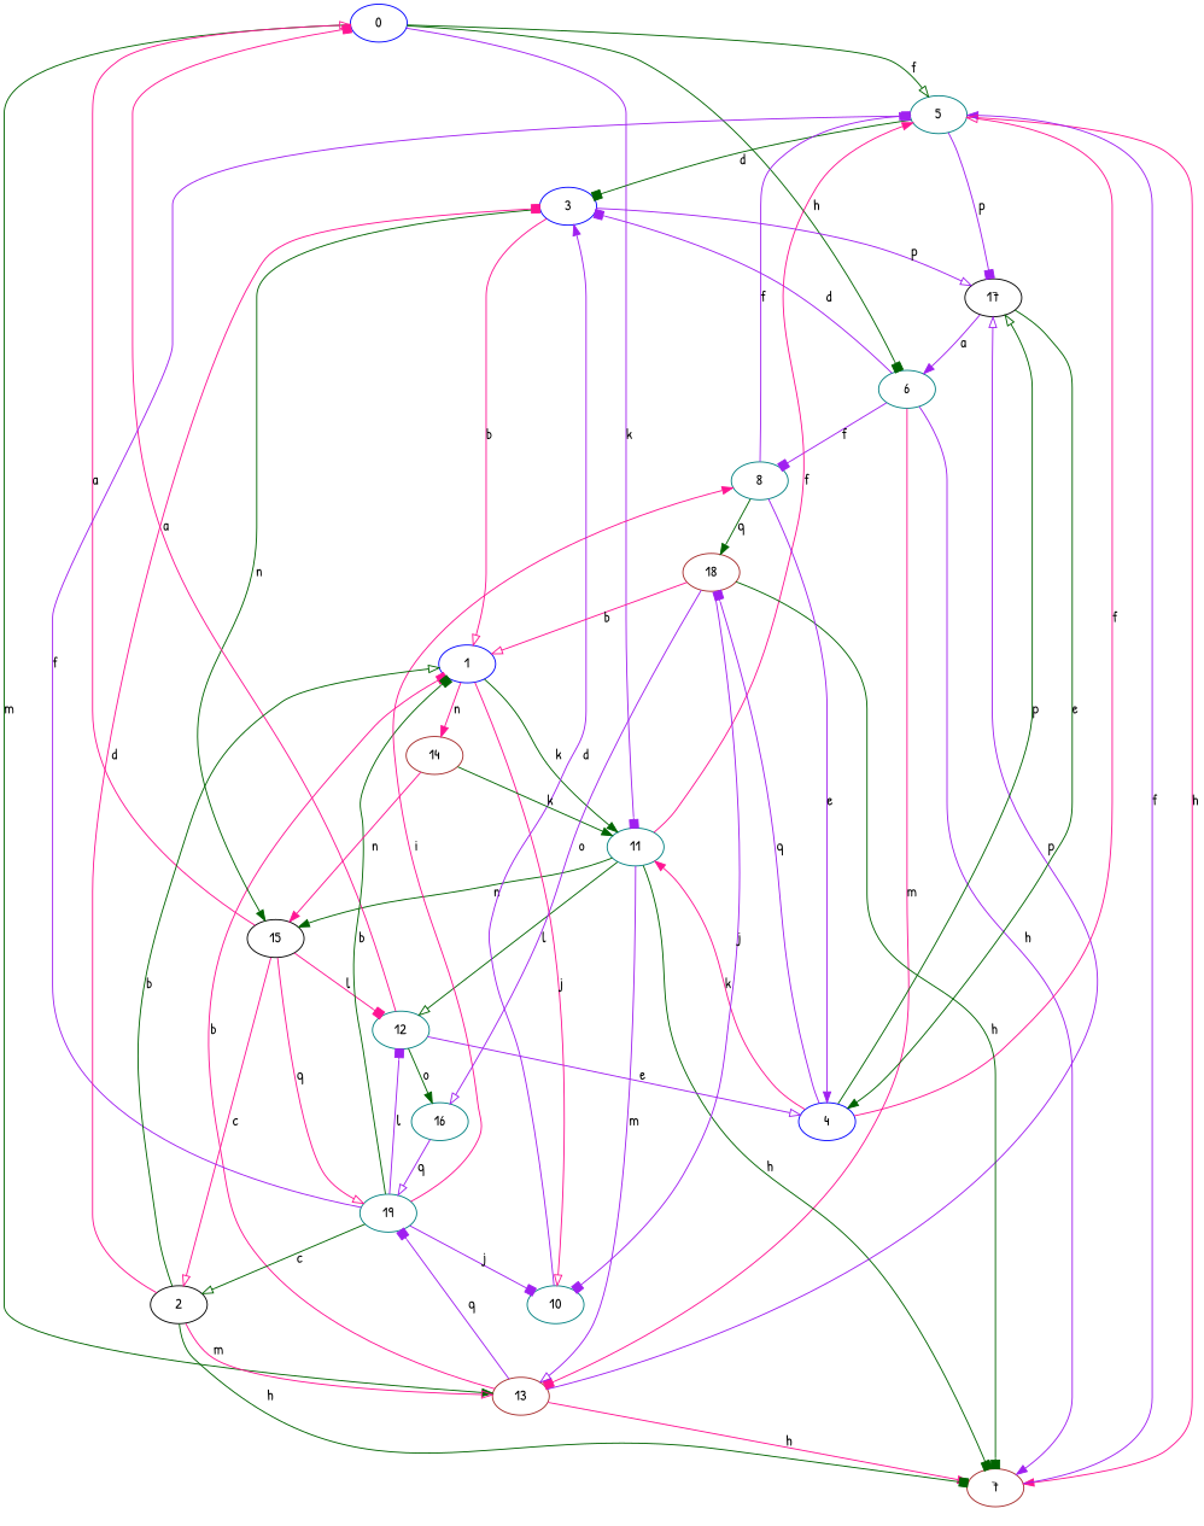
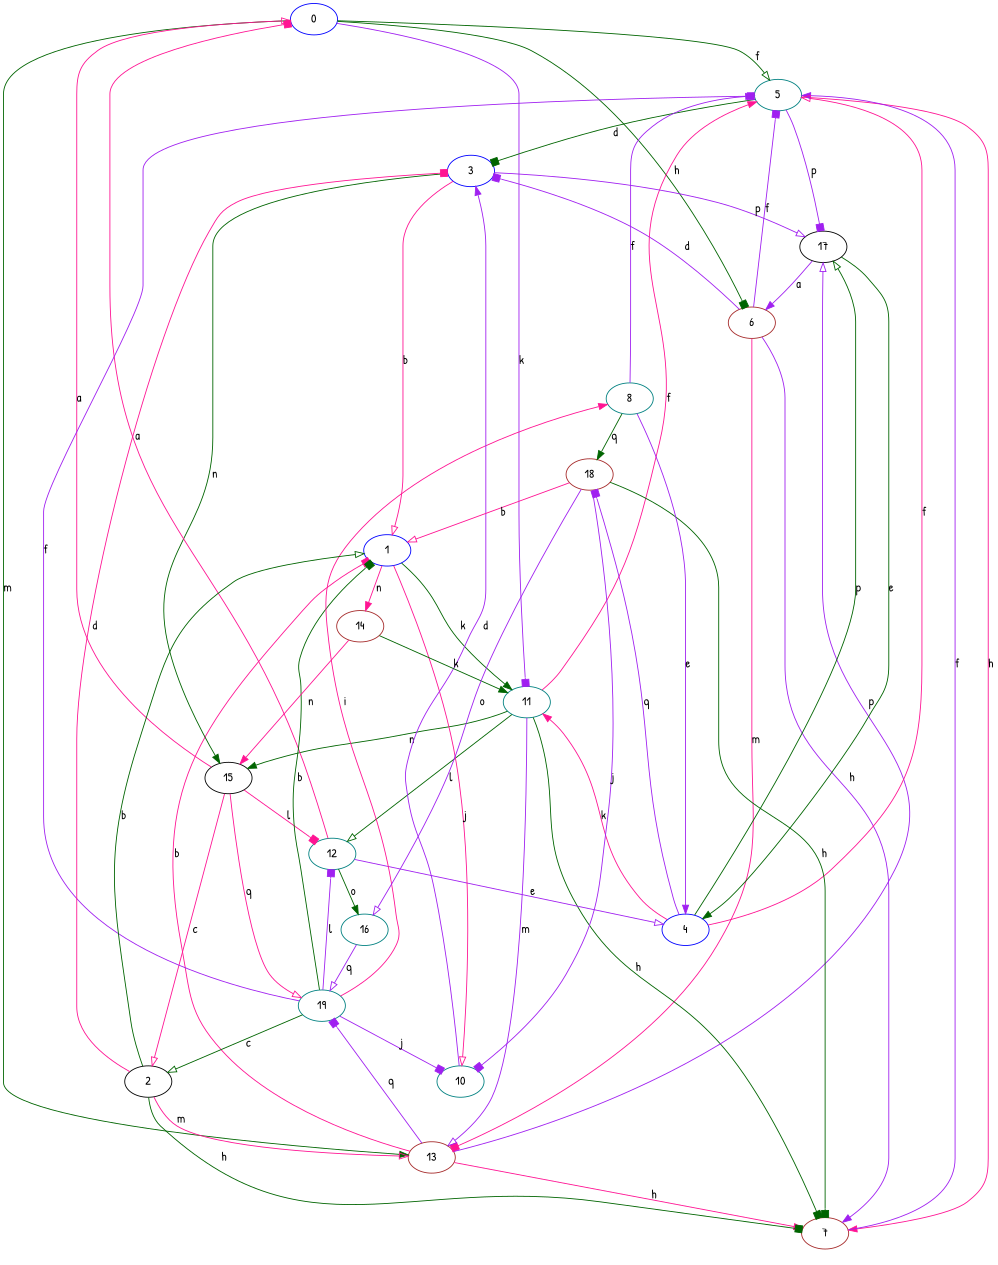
  strict digraph {
    fontname="Patrick Hand"
    node [color=teal fontname="Patrick Hand"]
    edge [arrowhead=box color=purple fontname="Patrick Hand"]
    0 [color=blue]
    5
-   6
+   6 [color=brown]
    11
    13 [color=brown]
    3 [color=blue]
    7 [color=brown]
    17 [color=black]
    15 [color=black]
    12
    1 [color=blue]
    19
    10
    14 [color=brown]
    2 [color=black]
    4 [color=blue]
    18 [color=brown]
    16
    8
    0 -> 5 [arrowhead=onormal color=darkgreen label=f]
    0 -> 6 [color=darkgreen label=h]
    0 -> 11 [label=k]
    0 -> 13 [arrowhead=normal color=darkgreen label=m]
    5 -> 3 [color=darkgreen label=d]
    5 -> 7 [arrowhead=normal color=deeppink label=h]
    5 -> 17 [label=p]
-   6 -> 8 [label=f]
+   6 -> 5 [label=f]
    6 -> 13 [color=deeppink label=m]
    6 -> 3 [label=d]
    6 -> 7 [arrowhead=normal label=h]
    11 -> 5 [arrowhead=normal color=deeppink label=f]
    11 -> 13 [arrowhead=onormal label=m]
    11 -> 7 [color=darkgreen label=h]
    11 -> 15 [arrowhead=normal color=darkgreen label=n]
    11 -> 12 [arrowhead=onormal color=darkgreen label=l]
    13 -> 7 [arrowhead=normal color=deeppink label=h]
    13 -> 17 [arrowhead=onormal label=p]
    13 -> 1 [color=deeppink label=b]
    13 -> 19 [label=q]
    3 -> 17 [arrowhead=onormal label=p]
    3 -> 15 [arrowhead=normal color=darkgreen label=n]
    3 -> 1 [arrowhead=onormal color=deeppink label=b]
    7 -> 5 [arrowhead=normal label=f]
    17 -> 6 [arrowhead=normal label=a]
    17 -> 4 [arrowhead=normal color=darkgreen label=e]
    15 -> 0 [arrowhead=onormal color=deeppink label=a]
    15 -> 12 [color=deeppink label=l]
    15 -> 19 [arrowhead=onormal color=deeppink label=q]
    15 -> 2 [arrowhead=onormal color=deeppink label=c]
    12 -> 0 [color=deeppink label=a]
    12 -> 4 [arrowhead=onormal label=e]
    12 -> 16 [arrowhead=normal color=darkgreen label=o]
    1 -> 11 [arrowhead=normal color=darkgreen label=k]
    1 -> 10 [arrowhead=onormal color=deeppink label=j]
    1 -> 14 [arrowhead=normal color=deeppink label=n]
    19 -> 5 [label=f]
    19 -> 12 [label=l]
    19 -> 1 [color=darkgreen label=b]
    19 -> 10 [label=j]
    19 -> 2 [arrowhead=onormal color=darkgreen label=c]
    19 -> 8 [arrowhead=normal color=deeppink label=i]
    10 -> 3 [arrowhead=normal label=d]
    14 -> 11 [arrowhead=normal color=darkgreen label=k]
    14 -> 15 [arrowhead=normal color=deeppink label=n]
    2 -> 13 [arrowhead=onormal color=deeppink label=m]
    2 -> 3 [color=deeppink label=d]
    2 -> 7 [color=darkgreen label=h]
    2 -> 1 [arrowhead=onormal color=darkgreen label=b]
    4 -> 5 [arrowhead=onormal color=deeppink label=f]
    4 -> 11 [arrowhead=normal color=deeppink label=k]
    4 -> 17 [arrowhead=onormal color=darkgreen label=p]
    4 -> 18 [label=q]
    18 -> 7 [color=darkgreen label=h]
    18 -> 1 [arrowhead=onormal color=deeppink label=b]
    18 -> 10 [label=j]
    18 -> 16 [arrowhead=onormal label=o]
    16 -> 19 [arrowhead=onormal label=q]
    8 -> 5 [arrowhead=normal label=f]
    8 -> 4 [arrowhead=normal label=e]
    8 -> 18 [arrowhead=normal color=darkgreen label=q]
  }
